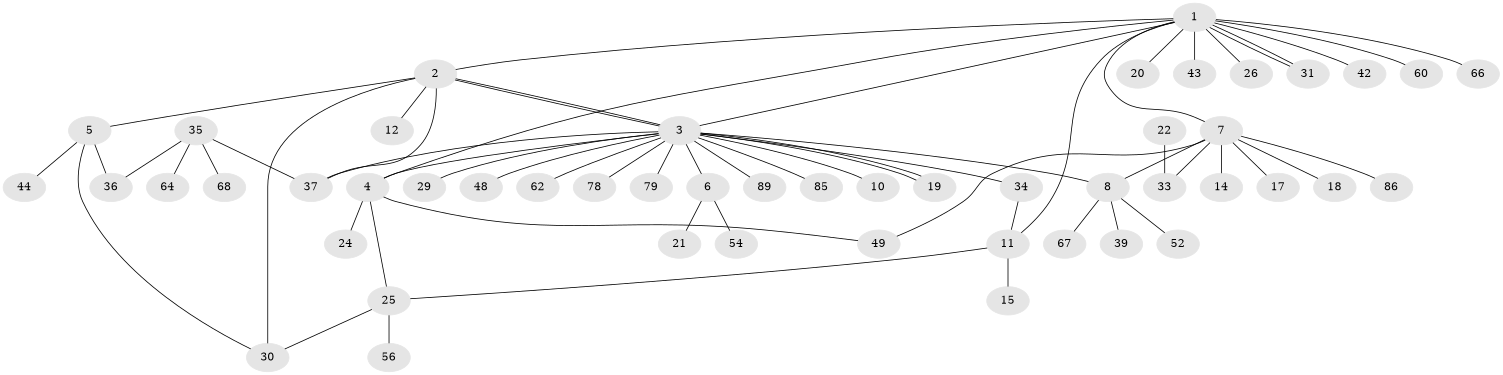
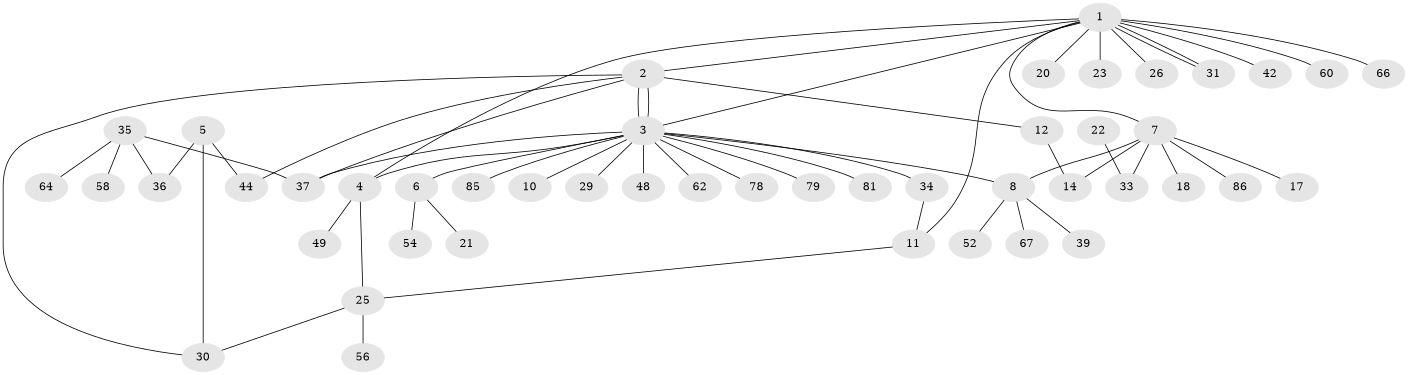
  graph {
    node [color=gray90 style=filled]
    2 [super="+9+55"]
    3
    5 [super="+41+70"]
    12
    30
    37 [super="+38+43+61"]
    1
    4
    7
    11 [super="+46+28+13"]
    20
-   23 [label=43]
+   23
    26
    31 [super="+69+45"]
    42
    60
    66
    6 [super="+76+77"]
    8 [super="+32"]
    10
-   19
    29
    34
    48
    62
    n26 [label=78]
    79
-   81 [label=89]
+   81
    85
-   24 [super="+72"]
    25 [super="+27+84"]
    49 [super="+80"]
    14 [super="+78+53"]
    17
    18
    33 [super="+50"]
    86
-   15 [super="+16"]
    22
    36
    44 [super="+47"]
    21
    54
    39
    52
    67
    56
    35
-   58 [super="+82+65+73" label=68]
+   58 [super="+82+65+73"]
    64 [super="+68"]
    2 -- 3
    2 -- 3
-   2 -- 5
+   2 -- 44
    2 -- 12
    2 -- 30
    2 -- 37
    3 -- 37
    3 -- 4
    3 -- 6
    3 -- 8
    3 -- 10
-   3 -- 19
-   3 -- 19
    3 -- 29
    3 -- 34
    3 -- 48
    3 -- 62
    3 -- n26
    3 -- 79
    3 -- 81
    3 -- 85
    5 -- 30
    5 -- 36
    5 -- 44
+   12 -- 14
    1 -- 2
    1 -- 3
    1 -- 4
    1 -- 7
    1 -- 11
    1 -- 20
    1 -- 23
    1 -- 26
    1 -- 31
    1 -- 31
    1 -- 42
    1 -- 60
    1 -- 66
-   4 -- 24
    4 -- 25
    4 -- 49
    7 -- 8
-   7 -- 49
    7 -- 14
    7 -- 17
    7 -- 18
    7 -- 33
    7 -- 86
    11 -- 25
-   11 -- 15
    6 -- 21
    6 -- 54
    8 -- 39
    8 -- 52
    8 -- 67
    34 -- 11
    25 -- 30
    25 -- 56
    22 -- 33
    35 -- 37
    35 -- 36
    35 -- 58
    35 -- 64
  }
